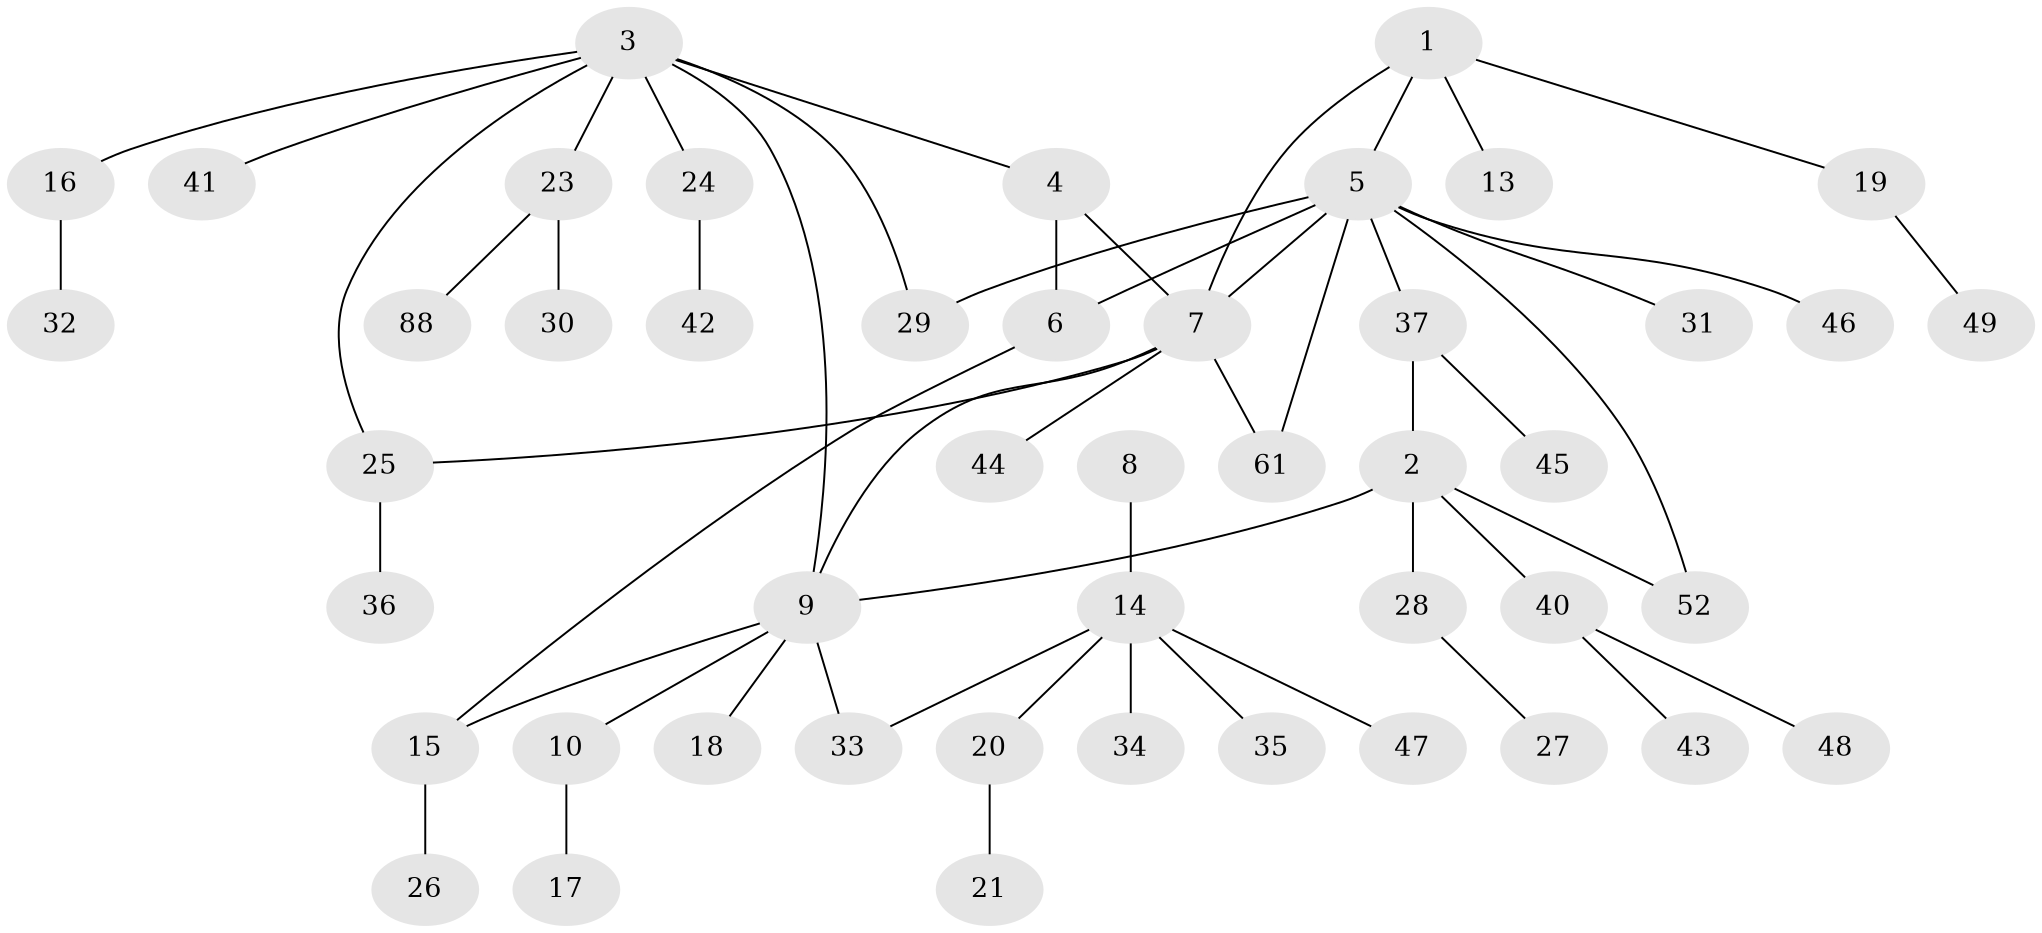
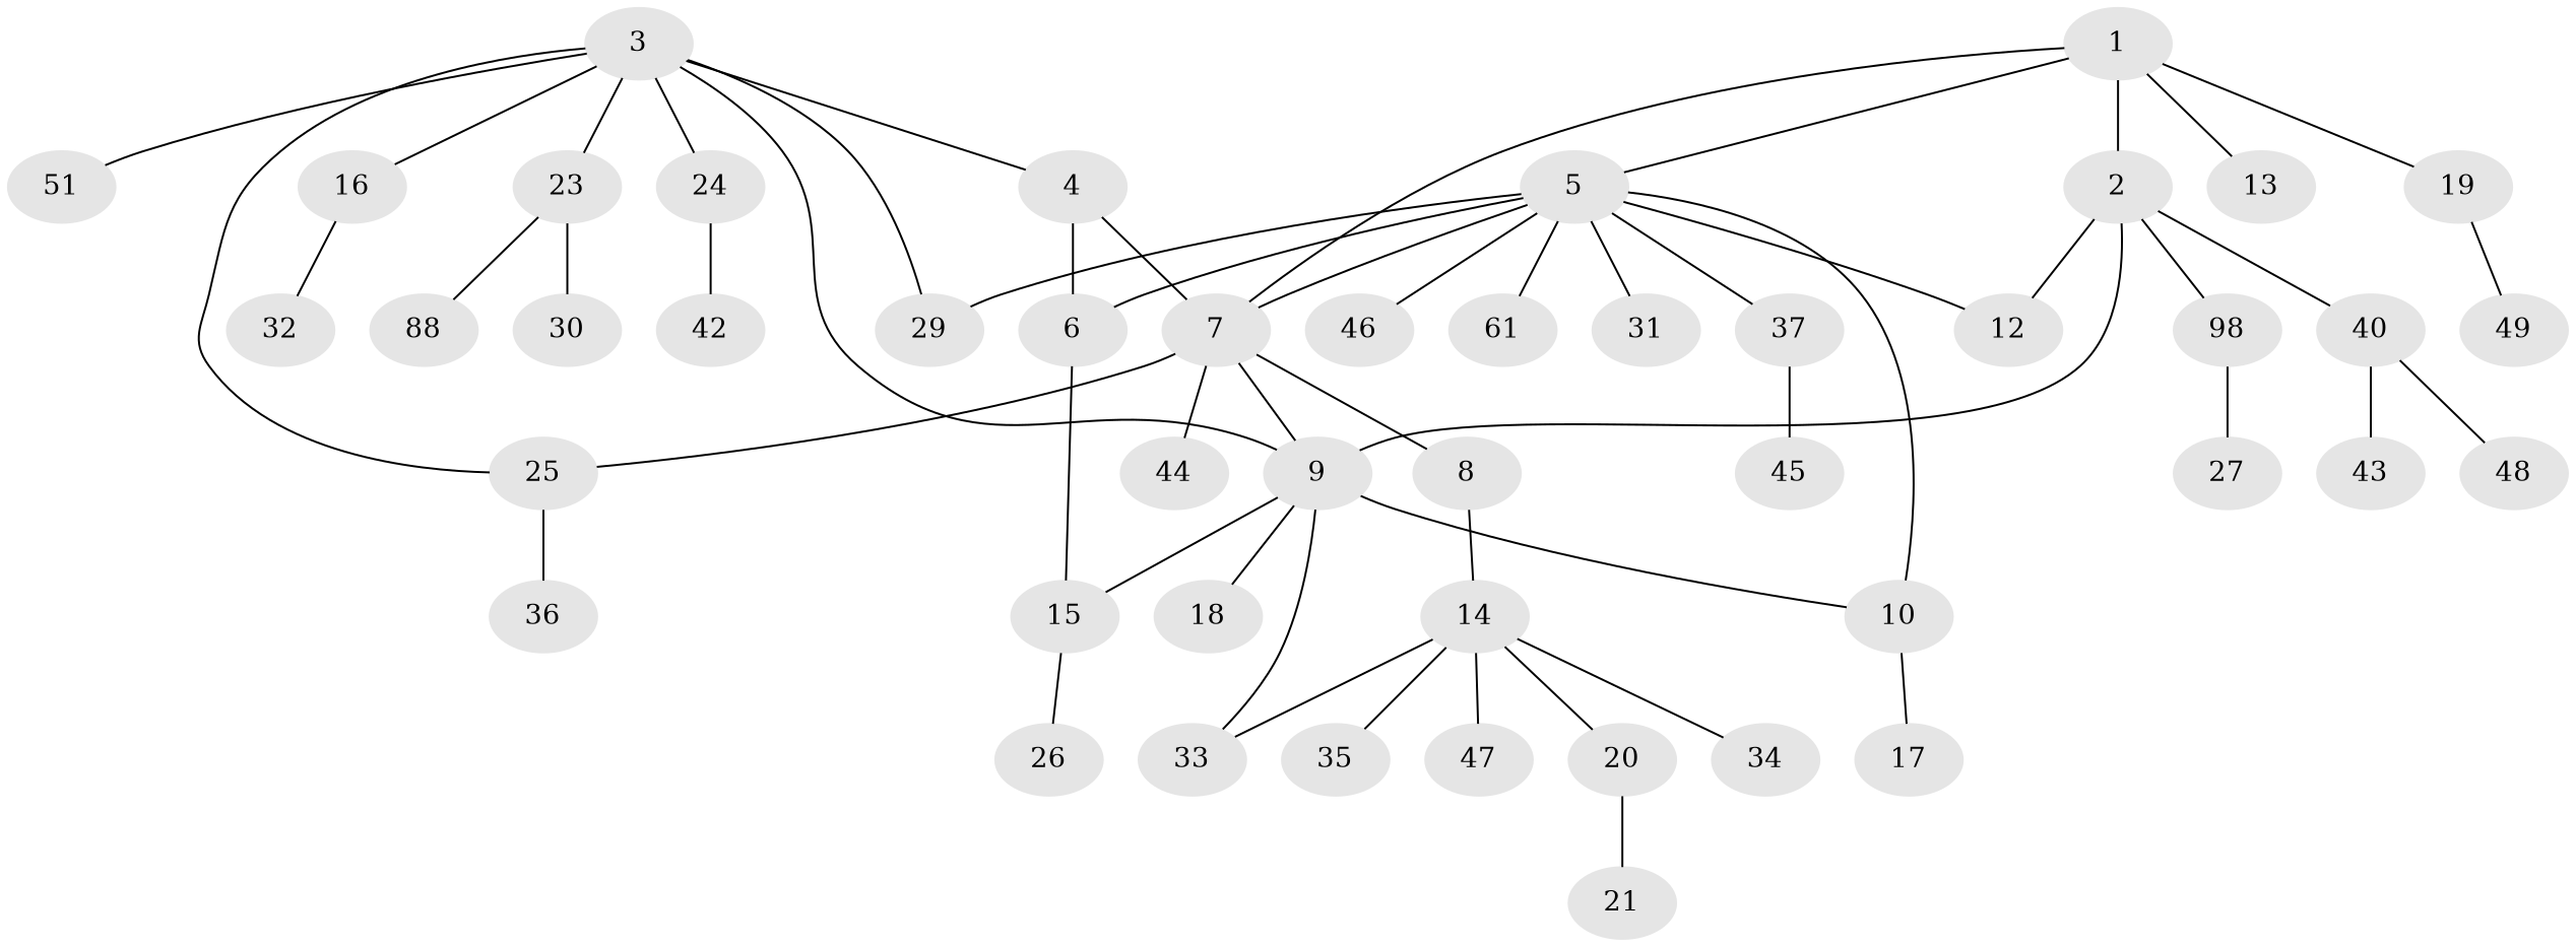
  graph {
    fontname="DejaVu Serif"
    node [color=gray90 fontname="DejaVu Serif" style=filled]
    edge [fontname="DejaVu Serif"]
    1
    2
    5
    7
    13
    19
    9
-   12 [label=52]
-   28
+   12
+   28 [label=98]
    40
    3
    4
    16
    23
    24
    25
    29
-   41
+   41 [label=51]
    6
    10
    n21 [label=61]
    31
    37
    46
    8
    44
    n27 [label=49]
    15
    18
    33
    27
    43
    48
    32
    30
    n36 [label=88]
    42
    36
    17
    45
    26
    14
    20
    34
    35
    47
    21
-   37 -- 2
+   1 -- 2
    1 -- 5
    1 -- 7
    1 -- 13
    1 -- 19
    2 -- 9
    2 -- 12
    2 -- 28
    2 -- 40
    5 -- 7
    5 -- 12
    5 -- 29
    5 -- 6
+   5 -- 10
    5 -- n21
    5 -- 31
    5 -- 37
    5 -- 46
    7 -- 9
    7 -- 25
-   7 -- n21
+   7 -- 8
    7 -- 44
    19 -- n27
    9 -- 10
    9 -- 15
    9 -- 18
    9 -- 33
    28 -- 27
    40 -- 43
    40 -- 48
    3 -- 9
    3 -- 4
    3 -- 16
    3 -- 23
    3 -- 24
    3 -- 25
    3 -- 29
    3 -- 41
    4 -- 7
    4 -- 6
    16 -- 32
    23 -- 30
    23 -- n36
    24 -- 42
    25 -- 36
    6 -- 15
    10 -- 17
    37 -- 45
    8 -- 14
    15 -- 26
    14 -- 33
    14 -- 20
    14 -- 34
    14 -- 35
    14 -- 47
    20 -- 21
  }
